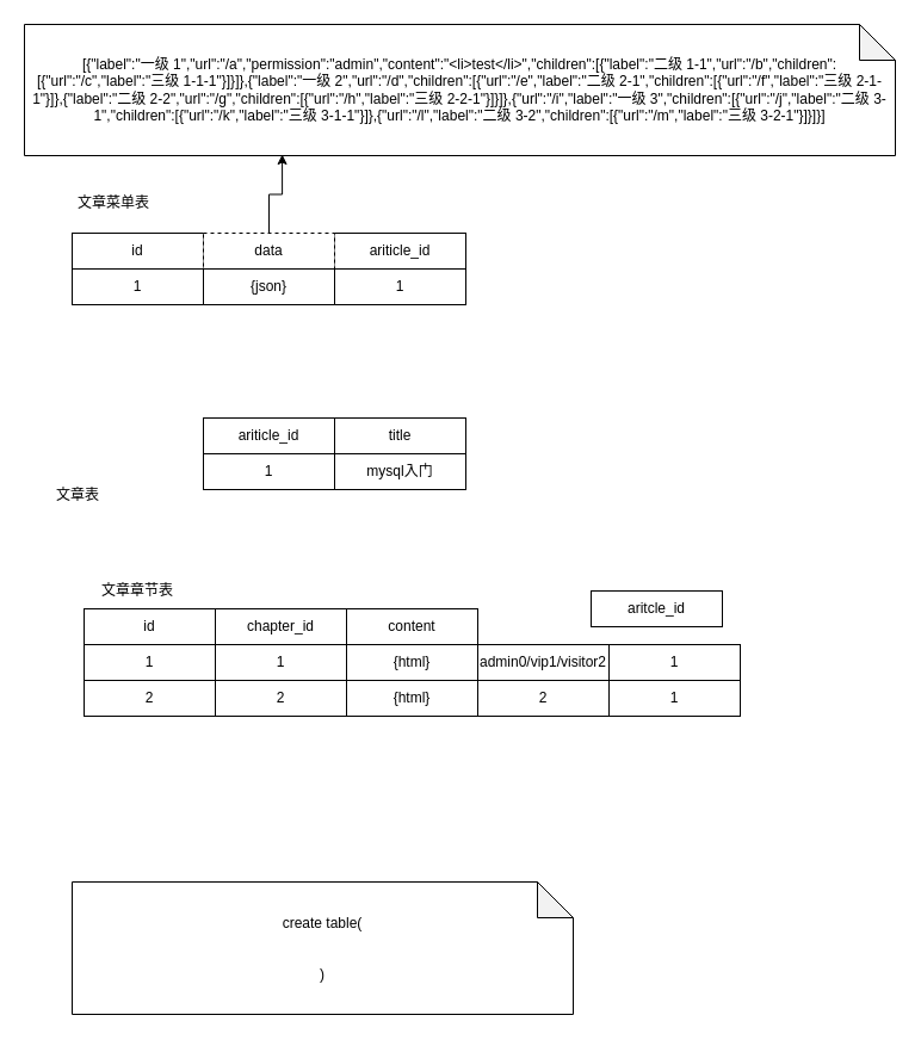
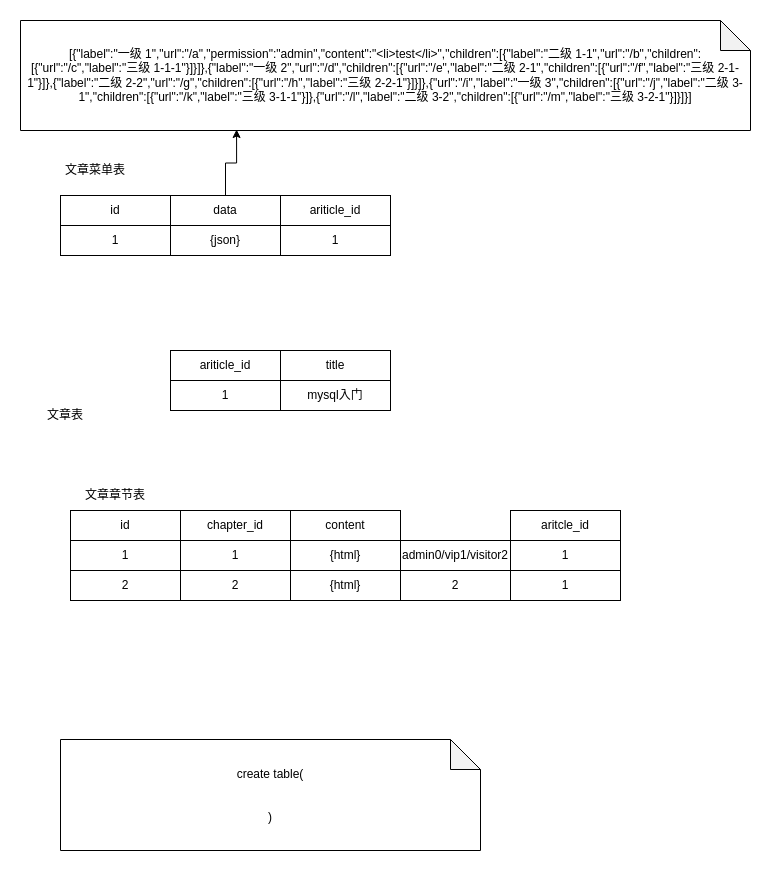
  <mxCell id="0" />
  <mxCell id="1" parent="0" />
  <mxCell id="2" value="ariticle_id" style="rounded=0;whiteSpace=wrap;html=1;" vertex="1" parent="1"><mxGeometry x="170" y="350" width="110" height="30" as="geometry" /></mxCell>
  <mxCell id="3" value="title" style="rounded=0;whiteSpace=wrap;html=1;" vertex="1" parent="1"><mxGeometry x="280" y="350" width="110" height="30" as="geometry" /></mxCell>
  <mxCell id="4" value="chapter_id" style="rounded=0;whiteSpace=wrap;html=1;" vertex="1" parent="1"><mxGeometry x="180" y="510" width="110" height="30" as="geometry" /></mxCell>
  <mxCell id="5" value="content" style="rounded=0;whiteSpace=wrap;html=1;" vertex="1" parent="1"><mxGeometry x="290" y="510" width="110" height="30" as="geometry" /></mxCell>
  <mxCell id="6" value="文章章节表" style="text;html=1;strokeColor=none;fillColor=none;align=center;verticalAlign=middle;whiteSpace=wrap;rounded=0;" vertex="1" parent="1"><mxGeometry x="70" y="480" width="90" height="30" as="geometry" /></mxCell>
  <mxCell id="7" value="文章表" style="text;html=1;strokeColor=none;fillColor=none;align=center;verticalAlign=middle;whiteSpace=wrap;rounded=0;" vertex="1" parent="1"><mxGeometry x="20" y="400" width="90" height="30" as="geometry" /></mxCell>
  <mxCell id="8" value="1" style="rounded=0;whiteSpace=wrap;html=1;" vertex="1" parent="1"><mxGeometry x="170" y="380" width="110" height="30" as="geometry" /></mxCell>
  <mxCell id="9" value="mysql入门" style="rounded=0;whiteSpace=wrap;html=1;" vertex="1" parent="1"><mxGeometry x="280" y="380" width="110" height="30" as="geometry" /></mxCell>
  <mxCell id="10" value="1" style="rounded=0;whiteSpace=wrap;html=1;" vertex="1" parent="1"><mxGeometry x="180" y="540" width="110" height="30" as="geometry" /></mxCell>
  <mxCell id="11" value="{html}" style="rounded=0;whiteSpace=wrap;html=1;" vertex="1" parent="1"><mxGeometry x="290" y="540" width="110" height="30" as="geometry" /></mxCell>
  <mxCell id="12" value="admin0/vip1/visitor2" style="rounded=0;whiteSpace=wrap;html=1;" vertex="1" parent="1"><mxGeometry x="400" y="540" width="110" height="30" as="geometry" /></mxCell>
- <mxCell id="13" value="aritcle_id" style="rounded=0;whiteSpace=wrap;html=1;" vertex="1" parent="1"><mxGeometry x="495" y="495" width="110" height="30" as="geometry" /></mxCell>
+ <mxCell id="13" value="aritcle_id" style="rounded=0;whiteSpace=wrap;html=1;" vertex="1" parent="1"><mxGeometry x="510" y="510" width="110" height="30" as="geometry" /></mxCell>
  <mxCell id="14" value="1" style="rounded=0;whiteSpace=wrap;html=1;" vertex="1" parent="1"><mxGeometry x="510" y="540" width="110" height="30" as="geometry" /></mxCell>
  <mxCell id="15" value="2" style="rounded=0;whiteSpace=wrap;html=1;" vertex="1" parent="1"><mxGeometry x="180" y="570" width="110" height="30" as="geometry" /></mxCell>
  <mxCell id="16" value="{html}" style="rounded=0;whiteSpace=wrap;html=1;" vertex="1" parent="1"><mxGeometry x="290" y="570" width="110" height="30" as="geometry" /></mxCell>
  <mxCell id="17" value="2" style="rounded=0;whiteSpace=wrap;html=1;" vertex="1" parent="1"><mxGeometry x="400" y="570" width="110" height="30" as="geometry" /></mxCell>
  <mxCell id="18" value="1" style="rounded=0;whiteSpace=wrap;html=1;" vertex="1" parent="1"><mxGeometry x="510" y="570" width="110" height="30" as="geometry" /></mxCell>
  <mxCell id="19" value="id" style="rounded=0;whiteSpace=wrap;html=1;" vertex="1" parent="1"><mxGeometry x="60" y="195" width="110" height="30" as="geometry" /></mxCell>
  <mxCell id="20" value="ariticle_id" style="rounded=0;whiteSpace=wrap;html=1;" vertex="1" parent="1"><mxGeometry x="280" y="195" width="110" height="30" as="geometry" /></mxCell>
  <mxCell id="21" style="edgeStyle=orthogonalEdgeStyle;rounded=0;orthogonalLoop=1;jettySize=auto;html=1;exitX=0.5;exitY=0;exitDx=0;exitDy=0;entryX=0.296;entryY=0.991;entryDx=0;entryDy=0;entryPerimeter=0;" edge="1" parent="1" source="22" target="27"><mxGeometry relative="1" as="geometry" /></mxCell>
- <mxCell id="22" value="data" style="rounded=0;whiteSpace=wrap;html=1;dashed=1;" vertex="1" parent="1"><mxGeometry x="170" y="195" width="110" height="30" as="geometry" /></mxCell>
+ <mxCell id="22" value="data" style="rounded=0;whiteSpace=wrap;html=1;" vertex="1" parent="1"><mxGeometry x="170" y="195" width="110" height="30" as="geometry" /></mxCell>
  <mxCell id="23" value="文章菜单表" style="text;html=1;strokeColor=none;fillColor=none;align=center;verticalAlign=middle;whiteSpace=wrap;rounded=0;" vertex="1" parent="1"><mxGeometry x="50" y="155" width="90" height="30" as="geometry" /></mxCell>
  <mxCell id="24" value="1" style="rounded=0;whiteSpace=wrap;html=1;" vertex="1" parent="1"><mxGeometry x="60" y="225" width="110" height="30" as="geometry" /></mxCell>
  <mxCell id="25" value="1" style="rounded=0;whiteSpace=wrap;html=1;" vertex="1" parent="1"><mxGeometry x="280" y="225" width="110" height="30" as="geometry" /></mxCell>
  <mxCell id="26" value="{json}" style="rounded=0;whiteSpace=wrap;html=1;" vertex="1" parent="1"><mxGeometry x="170" y="225" width="110" height="30" as="geometry" /></mxCell>
  <mxCell id="27" value="[{&quot;label&quot;:&quot;一级 1&quot;,&quot;url&quot;:&quot;/a&quot;,&quot;permission&quot;:&quot;admin&quot;,&quot;content&quot;:&quot;&amp;lt;li&amp;gt;test&amp;lt;/li&amp;gt;&quot;,&quot;children&quot;:[{&quot;label&quot;:&quot;二级 1-1&quot;,&quot;url&quot;:&quot;/b&quot;,&quot;children&quot;:[{&quot;url&quot;:&quot;/c&quot;,&quot;label&quot;:&quot;三级 1-1-1&quot;}]}]},{&quot;label&quot;:&quot;一级 2&quot;,&quot;url&quot;:&quot;/d&quot;,&quot;children&quot;:[{&quot;url&quot;:&quot;/e&quot;,&quot;label&quot;:&quot;二级 2-1&quot;,&quot;children&quot;:[{&quot;url&quot;:&quot;/f&quot;,&quot;label&quot;:&quot;三级 2-1-1&quot;}]},{&quot;label&quot;:&quot;二级 2-2&quot;,&quot;url&quot;:&quot;/g&quot;,&quot;children&quot;:[{&quot;url&quot;:&quot;/h&quot;,&quot;label&quot;:&quot;三级 2-2-1&quot;}]}]},{&quot;url&quot;:&quot;/i&quot;,&quot;label&quot;:&quot;一级 3&quot;,&quot;children&quot;:[{&quot;url&quot;:&quot;/j&quot;,&quot;label&quot;:&quot;二级 3-1&quot;,&quot;children&quot;:[{&quot;url&quot;:&quot;/k&quot;,&quot;label&quot;:&quot;三级 3-1-1&quot;}]},{&quot;url&quot;:&quot;/l&quot;,&quot;label&quot;:&quot;二级 3-2&quot;,&quot;children&quot;:[{&quot;url&quot;:&quot;/m&quot;,&quot;label&quot;:&quot;三级 3-2-1&quot;}]}]}]" style="shape=note;whiteSpace=wrap;html=1;backgroundOutline=1;darkOpacity=0.05;" vertex="1" parent="1"><mxGeometry x="20" y="20" width="730" height="110" as="geometry" /></mxCell>
  <mxCell id="28" value="create table(&lt;br&gt;&lt;br&gt;&lt;br&gt;)" style="shape=note;whiteSpace=wrap;html=1;backgroundOutline=1;darkOpacity=0.05;" vertex="1" parent="1"><mxGeometry x="60" y="739" width="420" height="111" as="geometry" /></mxCell>
  <mxCell id="29" value="id" style="rounded=0;whiteSpace=wrap;html=1;" vertex="1" parent="1"><mxGeometry x="70" y="510" width="110" height="30" as="geometry" /></mxCell>
  <mxCell id="30" value="1" style="rounded=0;whiteSpace=wrap;html=1;" vertex="1" parent="1"><mxGeometry x="70" y="540" width="110" height="30" as="geometry" /></mxCell>
  <mxCell id="31" value="2" style="rounded=0;whiteSpace=wrap;html=1;" vertex="1" parent="1"><mxGeometry x="70" y="570" width="110" height="30" as="geometry" /></mxCell>
